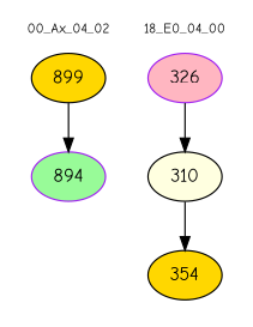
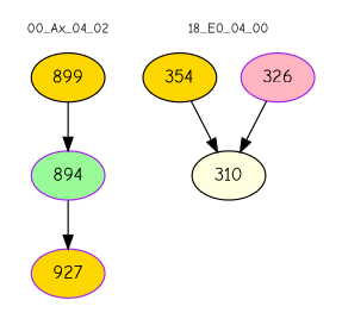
  digraph {
    fontname="Comic Neue"
    node [color=black fillcolor=gold fontname="Comic Neue" style=filled]
    edge [color=black fontname="Comic Neue"]
    n1 [label=899]
    n2 [color=purple fillcolor=palegreen label=894]
+   n3 [color=purple label=927]
    n4 [color=purple fillcolor=lightpink label=326]
    n5 [fillcolor=lightyellow label=310]
    n6 [label=354]
    subgraph cluster_1 {
      color=white
      fontsize=10
      label="00_Ax_04_02"
      n1
      n2
+     n3
    }
    subgraph cluster_2 {
      color=white
      fontsize=10
      label="18_E0_04_00"
      n4
      n5
      n6
    }
    n1 -> n2
+   n2 -> n3
    n4 -> n5
-   n5 -> n6
+   n6 -> n5
  }
